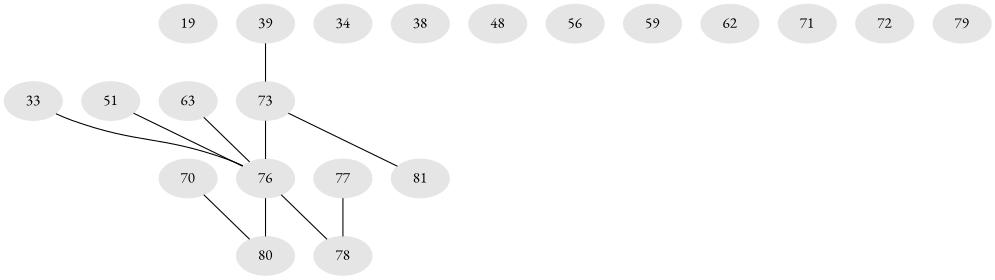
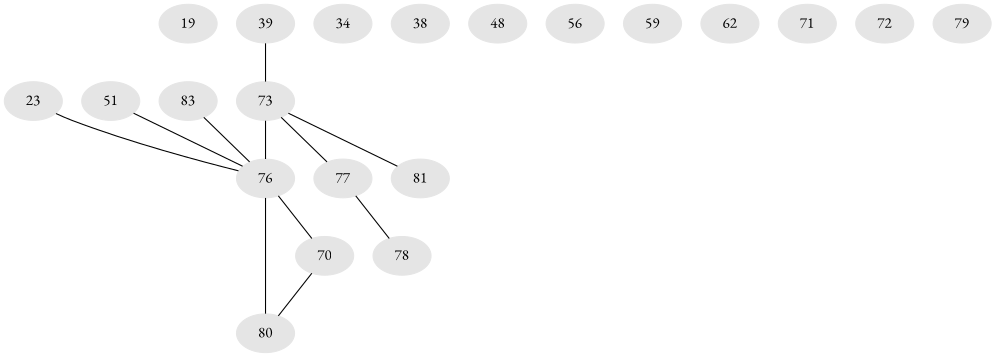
  graph {
    fontname="EB Garamond"
    node [color=gray90 fontname="EB Garamond" style=filled]
    edge [fontname="EB Garamond"]
    19
    76 [super="+60+75+68+65"]
    80 [super="+50"]
    78 [super="+55+33"]
-   23 [label=33]
+   23
    34
    38
    73 [super="+46+64"]
    77 [super="+17"]
    81 [super="+69"]
    39
    n12 [label=48]
    51
    56
    59
    62
-   63
+   63 [label=83]
    70 [super="+61+58"]
    71
    72 [super="+20+30+36"]
    79
    76 -- 80 [weight=6]
-   76 -- 78 [weight=4]
+   76 -- 70 [weight=4]
    23 -- 76
    73 -- 76 [weight=9]
+   73 -- 77
    73 -- 81
    77 -- 78
    39 -- 73
    51 -- 76
    63 -- 76
    70 -- 80 [weight=2]
  }
